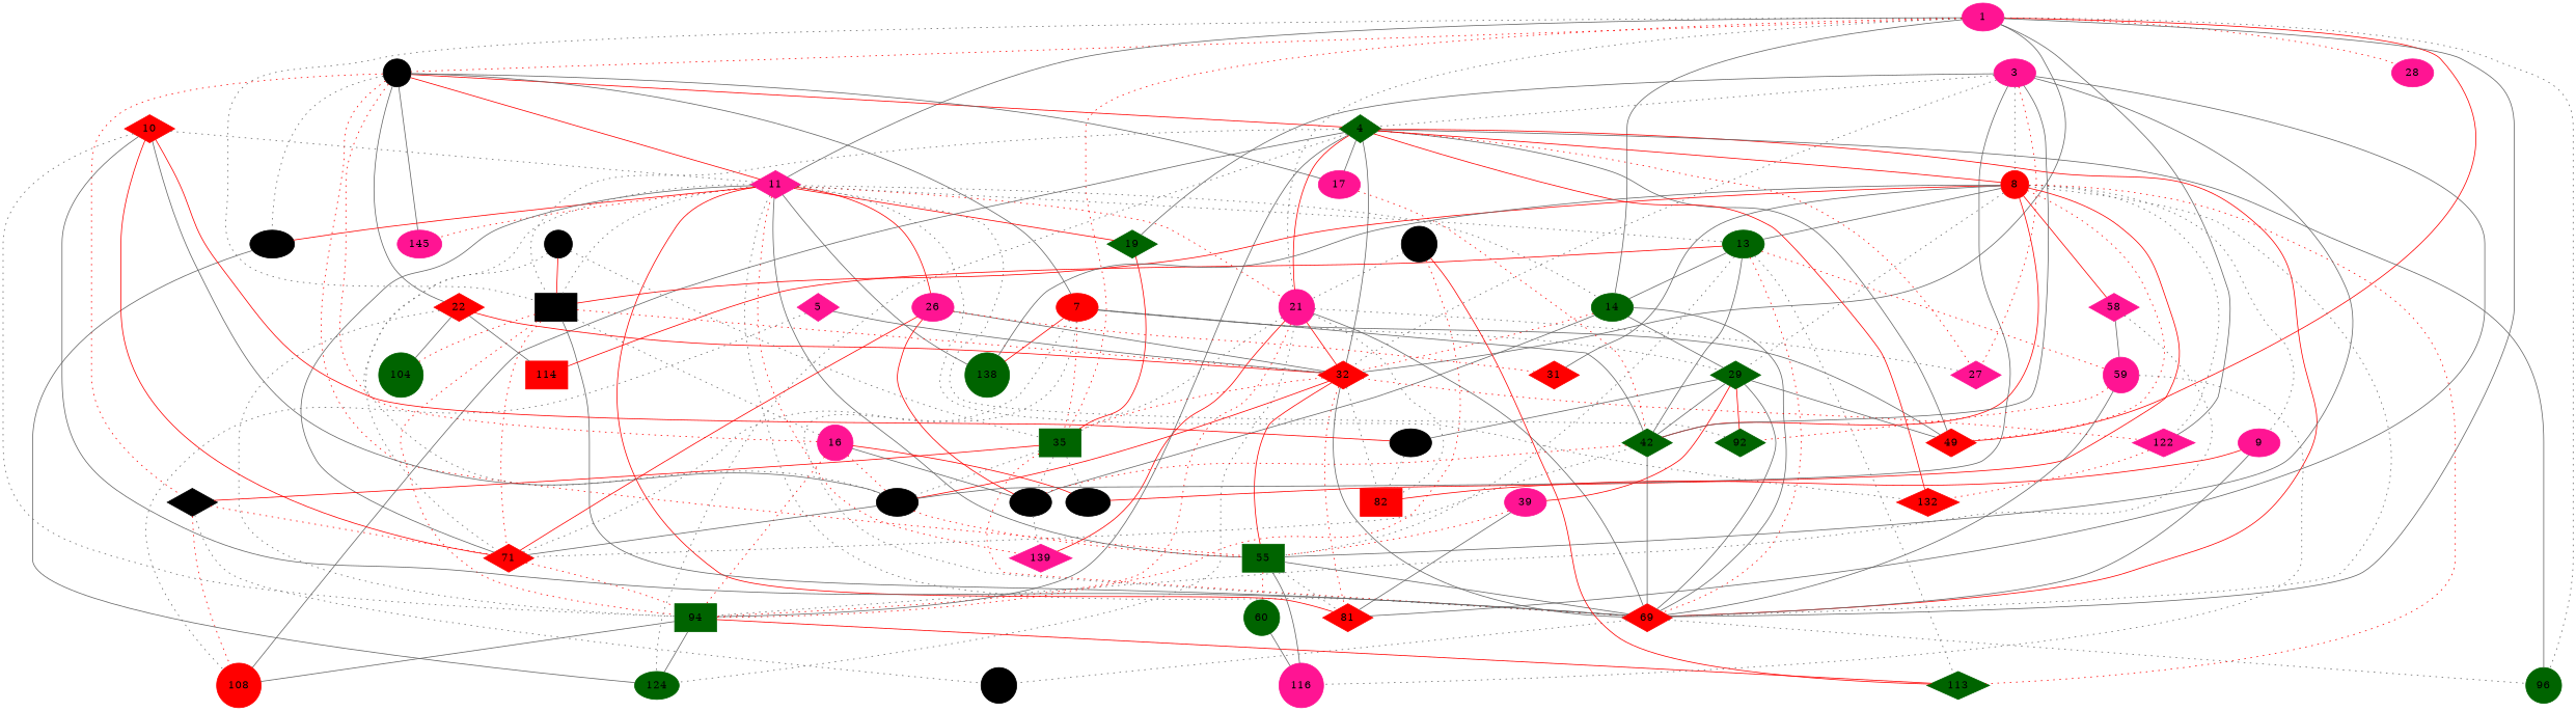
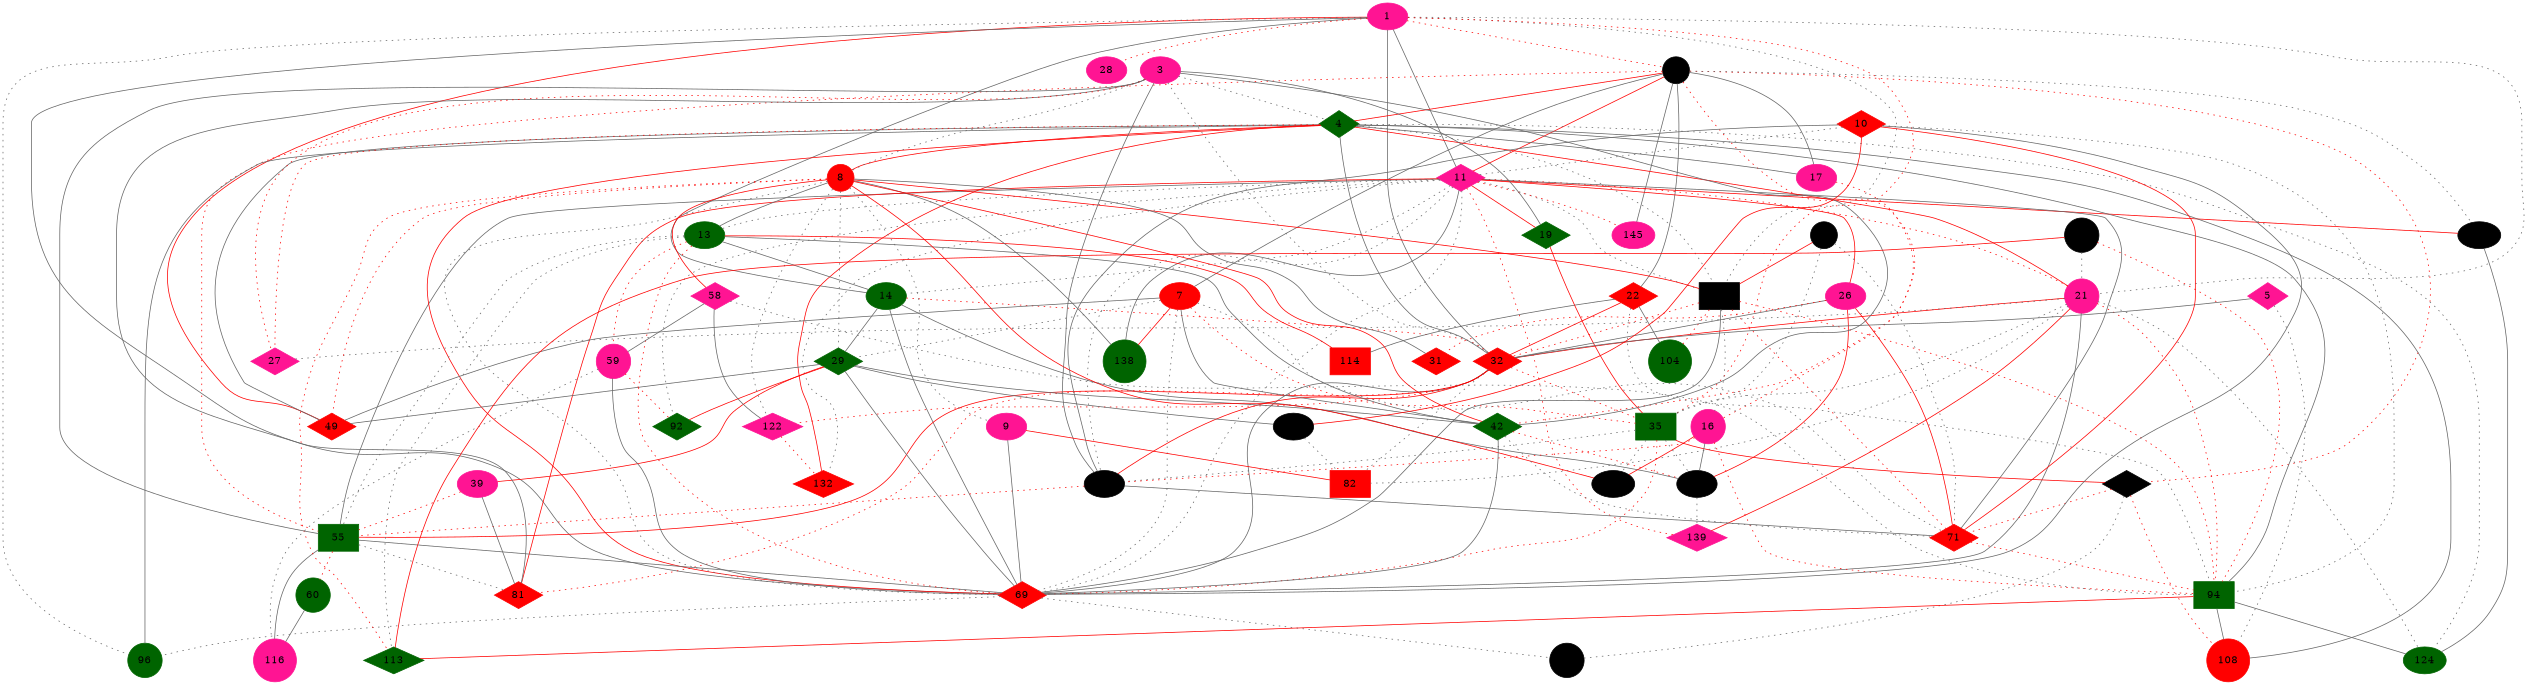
  graph {
    node [color=deeppink shape=diamond style=filled]
    edge [color=gray40 style=solid]
    1 [shape=ellipse super="+33"]
    2 [color=black shape=circle super="+51+20"]
    11 [super="+34"]
    12 [color=black shape=box super="+142+144"]
    14 [color=darkgreen shape=ellipse super="+30"]
    21 [shape=circle super="+38+61"]
    28 [shape=ellipse]
    32 [color=red super="+53+70"]
    35 [color=darkgreen shape=box super="+100"]
    49 [color=red super="+130"]
    69 [color=red super="+84+111+131"]
    96 [color=darkgreen shape=circle super="+101"]
    122
    145 [shape=ellipse]
    4 [color=darkgreen super="+54+15+78+86"]
    7 [color=red shape=ellipse super="+137+140"]
    16 [shape=circle super="+41"]
    17 [shape=ellipse]
    22 [color=red super="+87+93"]
    40 [color=black super="+85"]
    55 [color=darkgreen shape=box super="+66+79+74+65"]
    102 [color=black shape=ellipse]
    19 [color=darkgreen super="+68"]
    48 [color=black shape=ellipse super="+90+57"]
    81 [color=red]
    132 [color=red]
    71 [color=red super="+121+98"]
    138 [color=darkgreen shape=circle]
    13 [color=darkgreen shape=ellipse super="+24+62"]
    26 [shape=ellipse]
    92 [color=darkgreen]
    139
    94 [color=darkgreen shape=box super="+95+118"]
    104 [color=darkgreen shape=circle]
    29 [color=darkgreen super="+45"]
    91 [color=black shape=ellipse super="+148"]
    27
    124 [color=darkgreen shape=ellipse]
    82 [color=red shape=box super="+126"]
    106 [color=black shape=ellipse]
    83 [color=black shape=circle]
    8 [color=red shape=circle super="+77+47+52"]
    108 [color=red shape=circle]
    42 [color=darkgreen super="+141+97"]
    114 [color=red shape=box]
    60 [color=darkgreen shape=circle]
    116 [shape=circle]
    3 [shape=ellipse super="+120+23"]
    9 [shape=ellipse]
    31 [color=red]
    58 [super="+129"]
    113 [color=darkgreen]
    5
    6 [color=black shape=circle]
    80 [color=black shape=ellipse]
    39 [shape=ellipse]
    59 [shape=circle super="+72"]
    10 [color=red super="+63+25"]
    18 [color=black shape=circle]
    1 -- 2 [color=red style=dotted weight=2]
    1 -- 11
    1 -- 12 [style=dotted]
    1 -- 14
    1 -- 21 [style=dotted]
    1 -- 28 [color=red style=dotted weight=2]
    1 -- 32
    1 -- 35 [color=red style=dotted]
    1 -- 49 [color=red]
    1 -- 69
    1 -- 96 [style=dotted]
-   1 -- 122
+   58 -- 122
    2 -- 11 [color=red]
    2 -- 145
    2 -- 4 [color=red]
    2 -- 7
    2 -- 16 [color=red style=dotted]
    2 -- 17
    2 -- 22
    2 -- 40 [color=red style=dotted]
    2 -- 55 [color=red style=dotted weight=2]
    2 -- 102 [style=dotted weight=2]
    11 -- 12 [style=dotted]
    11 -- 14 [style=dotted weight=2]
    11 -- 21 [color=red style=dotted]
    11 -- 69 [style=dotted]
    11 -- 145 [color=red style=dotted]
    11 -- 55
    11 -- 102 [color=red]
    11 -- 19 [color=red]
    11 -- 48 [style=dotted]
    11 -- 81 [color=red]
    11 -- 132 [style=dotted]
    11 -- 71
    11 -- 138
    11 -- 13 [style=dotted]
    11 -- 26 [color=red]
    11 -- 92 [style=dotted]
    11 -- 139 [color=red style=dotted]
    12 -- 32 [color=red style=dotted]
    12 -- 69
    12 -- 16 [style=dotted]
    12 -- 71 [color=red style=dotted]
    12 -- 94 [color=red style=dotted]
    12 -- 104 [color=red style=dotted]
    14 -- 32 [color=red style=dotted weight=2]
    14 -- 69
    14 -- 29
    14 -- 91
    21 -- 32 [color=red weight=2]
    21 -- 35 [style=dotted weight=2]
    21 -- 69
    21 -- 139 [color=red]
    21 -- 94 [color=red style=dotted]
    21 -- 27 [style=dotted]
    21 -- 124 [style=dotted]
    21 -- 82 [style=dotted]
    32 -- 35 [color=red style=dotted]
    32 -- 69
    32 -- 122 [color=red style=dotted]
    32 -- 55 [color=red weight=2]
    32 -- 48 [color=red]
    32 -- 81 [color=red style=dotted]
    32 -- 82 [style=dotted]
    35 -- 69 [color=red style=dotted]
    35 -- 40 [color=red]
    35 -- 48 [style=dotted]
    35 -- 91 [style=dotted]
    35 -- 106 [style=dotted]
    69 -- 96 [style=dotted]
    69 -- 83 [style=dotted]
    122 -- 132 [color=red style=dotted]
    4 -- 12 [style=dotted]
    4 -- 21 [color=red]
    4 -- 32
    4 -- 49
    4 -- 69 [color=red]
    4 -- 96
    4 -- 17 [weight=2]
    4 -- 132 [color=red]
    4 -- 94
    4 -- 27 [color=red style=dotted]
    4 -- 124 [style=dotted]
    4 -- 8 [color=red]
    4 -- 108
    7 -- 35 [color=red style=dotted weight=2]
    7 -- 49
    7 -- 69 [style=dotted]
    7 -- 71 [style=dotted]
    7 -- 138 [color=red]
    7 -- 29 [style=dotted]
    7 -- 42
    16 -- 48 [color=red style=dotted]
    16 -- 94 [color=red style=dotted]
    16 -- 91
    16 -- 106 [color=red]
    17 -- 42 [color=red style=dotted]
    22 -- 32 [color=red weight=2]
    22 -- 94 [style=dotted]
    22 -- 104
    22 -- 114
    40 -- 71 [color=red style=dotted]
    40 -- 83 [style=dotted]
    40 -- 108 [color=red style=dotted]
    55 -- 69
    55 -- 81 [style=dotted]
    55 -- 60 [color=red style=dotted]
    55 -- 116
    102 -- 124
    19 -- 35 [color=red]
    48 -- 55 [color=red style=dotted weight=2]
    48 -- 71
    71 -- 94 [color=red style=dotted]
    13 -- 14
    13 -- 69 [color=red style=dotted]
    13 -- 55 [style=dotted]
    13 -- 42
    13 -- 114 [color=red]
    13 -- 113 [style=dotted]
    13 -- 59 [color=red style=dotted]
    26 -- 32
    26 -- 71 [color=red]
    26 -- 91 [color=red]
    26 -- 31 [color=red style=dotted]
    94 -- 124
    94 -- 108
    94 -- 113 [color=red]
    29 -- 49
    29 -- 69
    29 -- 92 [color=red]
    29 -- 42
    29 -- 80
    29 -- 39 [color=red]
    91 -- 139 [style=dotted]
    8 -- 12 [color=red]
    8 -- 49 [color=red style=dotted]
    8 -- 69 [style=dotted]
    8 -- 122 [style=dotted]
    8 -- 138 [weight=2]
    8 -- 13
    8 -- 29 [style=dotted]
    8 -- 106 [color=red]
    8 -- 42 [color=red]
    8 -- 9 [style=dotted]
    8 -- 31
    8 -- 58 [color=red]
    8 -- 113 [color=red style=dotted]
    42 -- 69
    42 -- 71 [style=dotted]
    42 -- 91 [color=red style=dotted]
    60 -- 116
    3 -- 32 [style=dotted weight=2]
    3 -- 4 [style=dotted]
    3 -- 55 [weight=2]
    3 -- 19
    3 -- 48
    3 -- 81
    3 -- 27 [color=red style=dotted]
    3 -- 8 [style=dotted weight=2]
    3 -- 42
    9 -- 69
    9 -- 82 [color=red]
    58 -- 94 [style=dotted]
    58 -- 59
    5 -- 32
    5 -- 108 [style=dotted]
    6 -- 12 [color=red]
    6 -- 35 [style=dotted]
    6 -- 71 [style=dotted]
    80 -- 82 [style=dotted]
    39 -- 55 [color=red style=dotted]
    39 -- 81
    59 -- 69
    59 -- 92 [color=red style=dotted]
    59 -- 116 [style=dotted]
    10 -- 11 [style=dotted]
    10 -- 69
    10 -- 48
    10 -- 71 [color=red]
    10 -- 94 [style=dotted]
    10 -- 80 [color=red]
    18 -- 21 [style=dotted]
    18 -- 94 [color=red style=dotted]
    18 -- 113 [color=red]
  }
